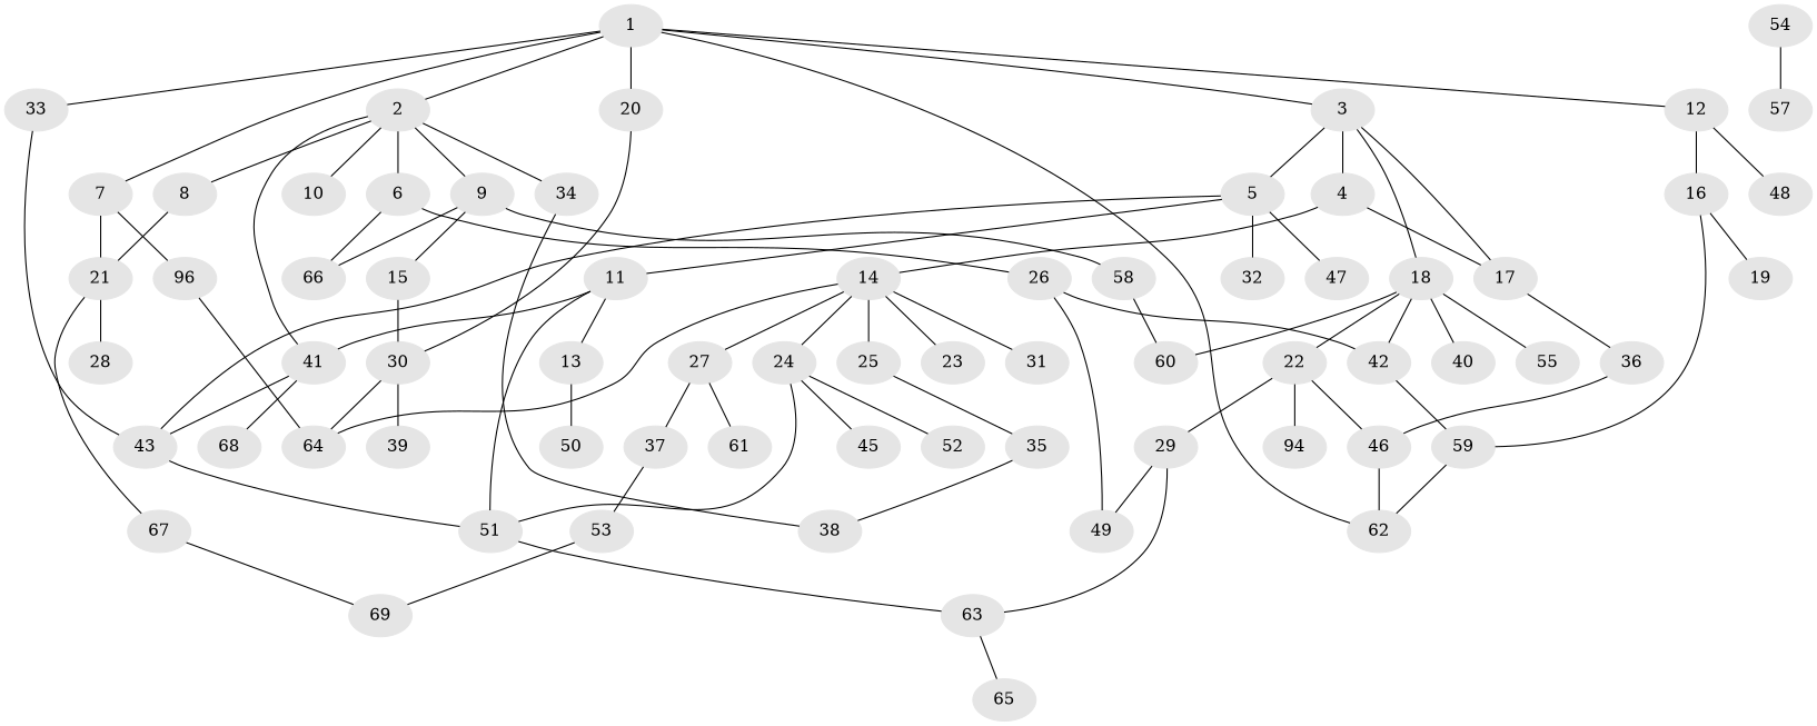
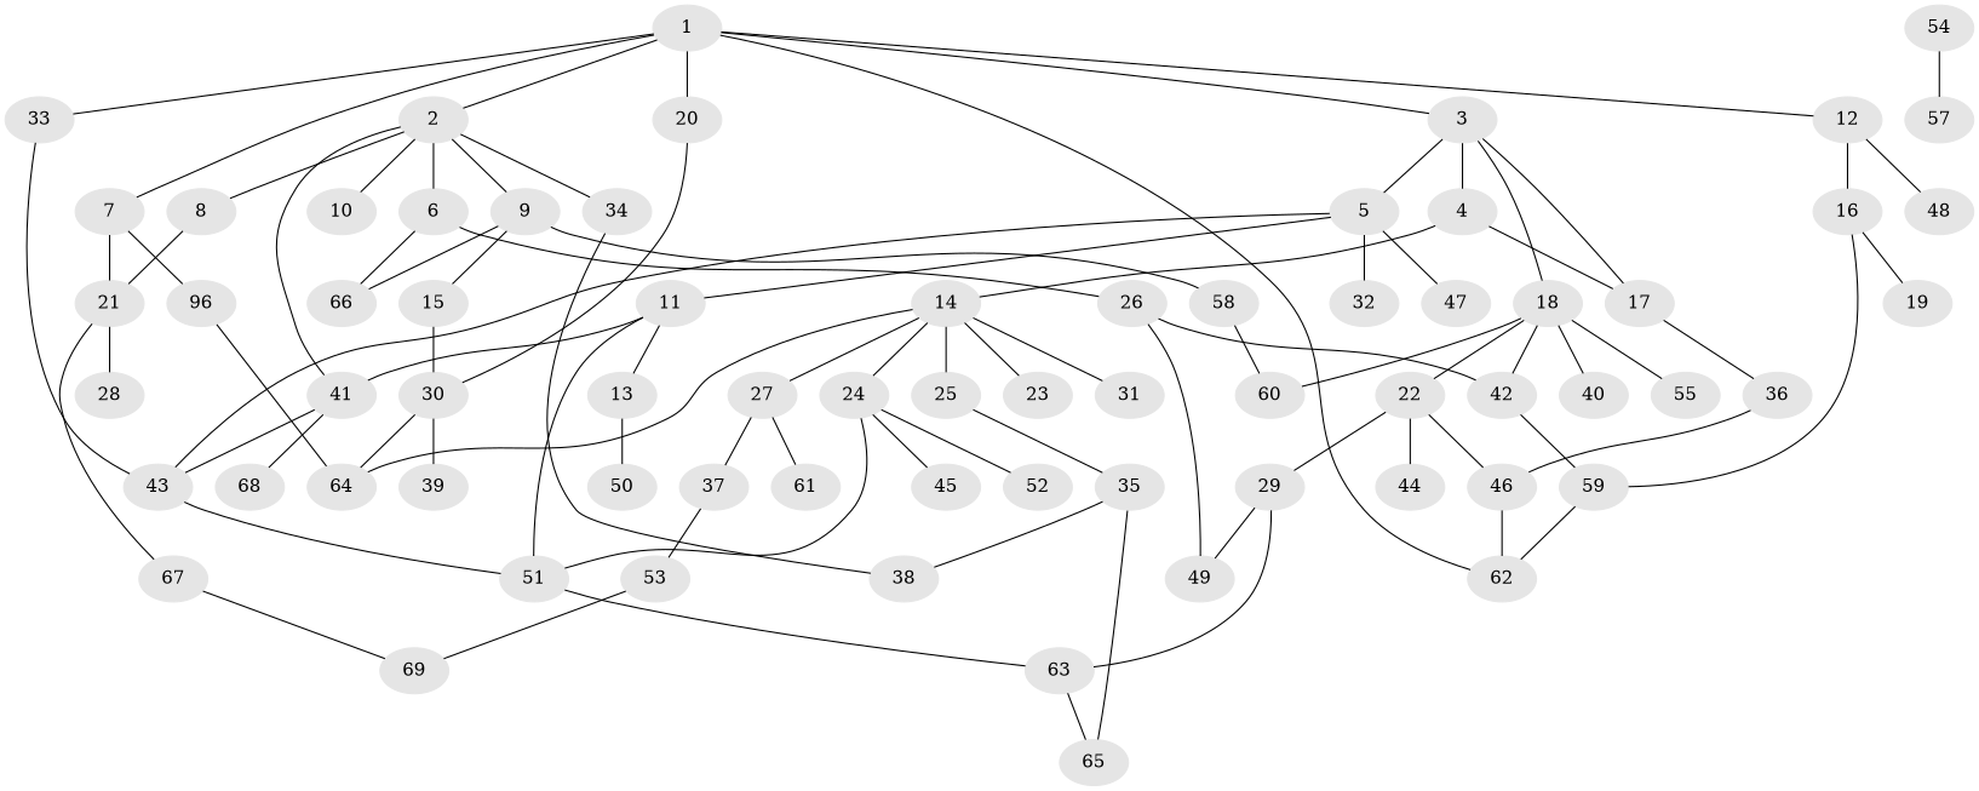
  graph {
    node [color=gray90 style=filled]
    1
    2
    3
    7
    12
    20
    33
    62
    6
    8
    9
    10
    34
    41
    4
    5
    17
    18
    21
    n20 [label=96]
    16
    48
    30
    43
    26
    66
    15
    58
    38
    68
    54
    57
    14
    11
    32
    47
    36
    22
    40
    42
    55
    60
    23
    24
    25
    27
    31
    64
    13
    51
    49
    28
    67
    50
    63
    19
    59
    45
    52
    35
    37
    61
    46
    29
-   44 [label=94]
+   44
    39
    69
    65
    53
    1 -- 2
    1 -- 3
    1 -- 7
    1 -- 12
    1 -- 20
    1 -- 33
    1 -- 62
    2 -- 6
    2 -- 8
    2 -- 9
    2 -- 10
    2 -- 34
    2 -- 41
    3 -- 4
    3 -- 5
    3 -- 17
    3 -- 18
    7 -- 21
    7 -- n20
    12 -- 16
    12 -- 48
    20 -- 30
    33 -- 43
    6 -- 26
    6 -- 66
    8 -- 21
    9 -- 66
    9 -- 15
    9 -- 58
    34 -- 38
    41 -- 43
    41 -- 68
    4 -- 17
    4 -- 14
    5 -- 43
    5 -- 11
    5 -- 32
    5 -- 47
    17 -- 36
    18 -- 22
    18 -- 40
    18 -- 42
    18 -- 55
    18 -- 60
    21 -- 28
    21 -- 67
    n20 -- 64
    16 -- 19
    16 -- 59
    30 -- 64
    30 -- 39
    43 -- 51
    26 -- 42
    26 -- 49
    15 -- 30
    58 -- 60
    54 -- 57
    14 -- 23
    14 -- 24
    14 -- 25
    14 -- 27
    14 -- 31
    14 -- 64
    11 -- 41
    11 -- 13
    11 -- 51
    36 -- 46
    22 -- 46
    22 -- 29
    22 -- 44
    42 -- 59
    24 -- 51
    24 -- 45
    24 -- 52
    25 -- 35
    27 -- 37
    27 -- 61
    13 -- 50
    51 -- 63
    67 -- 69
    63 -- 65
    59 -- 62
    35 -- 38
+   35 -- 65
    37 -- 53
    46 -- 62
    29 -- 49
    29 -- 63
    53 -- 69
  }
